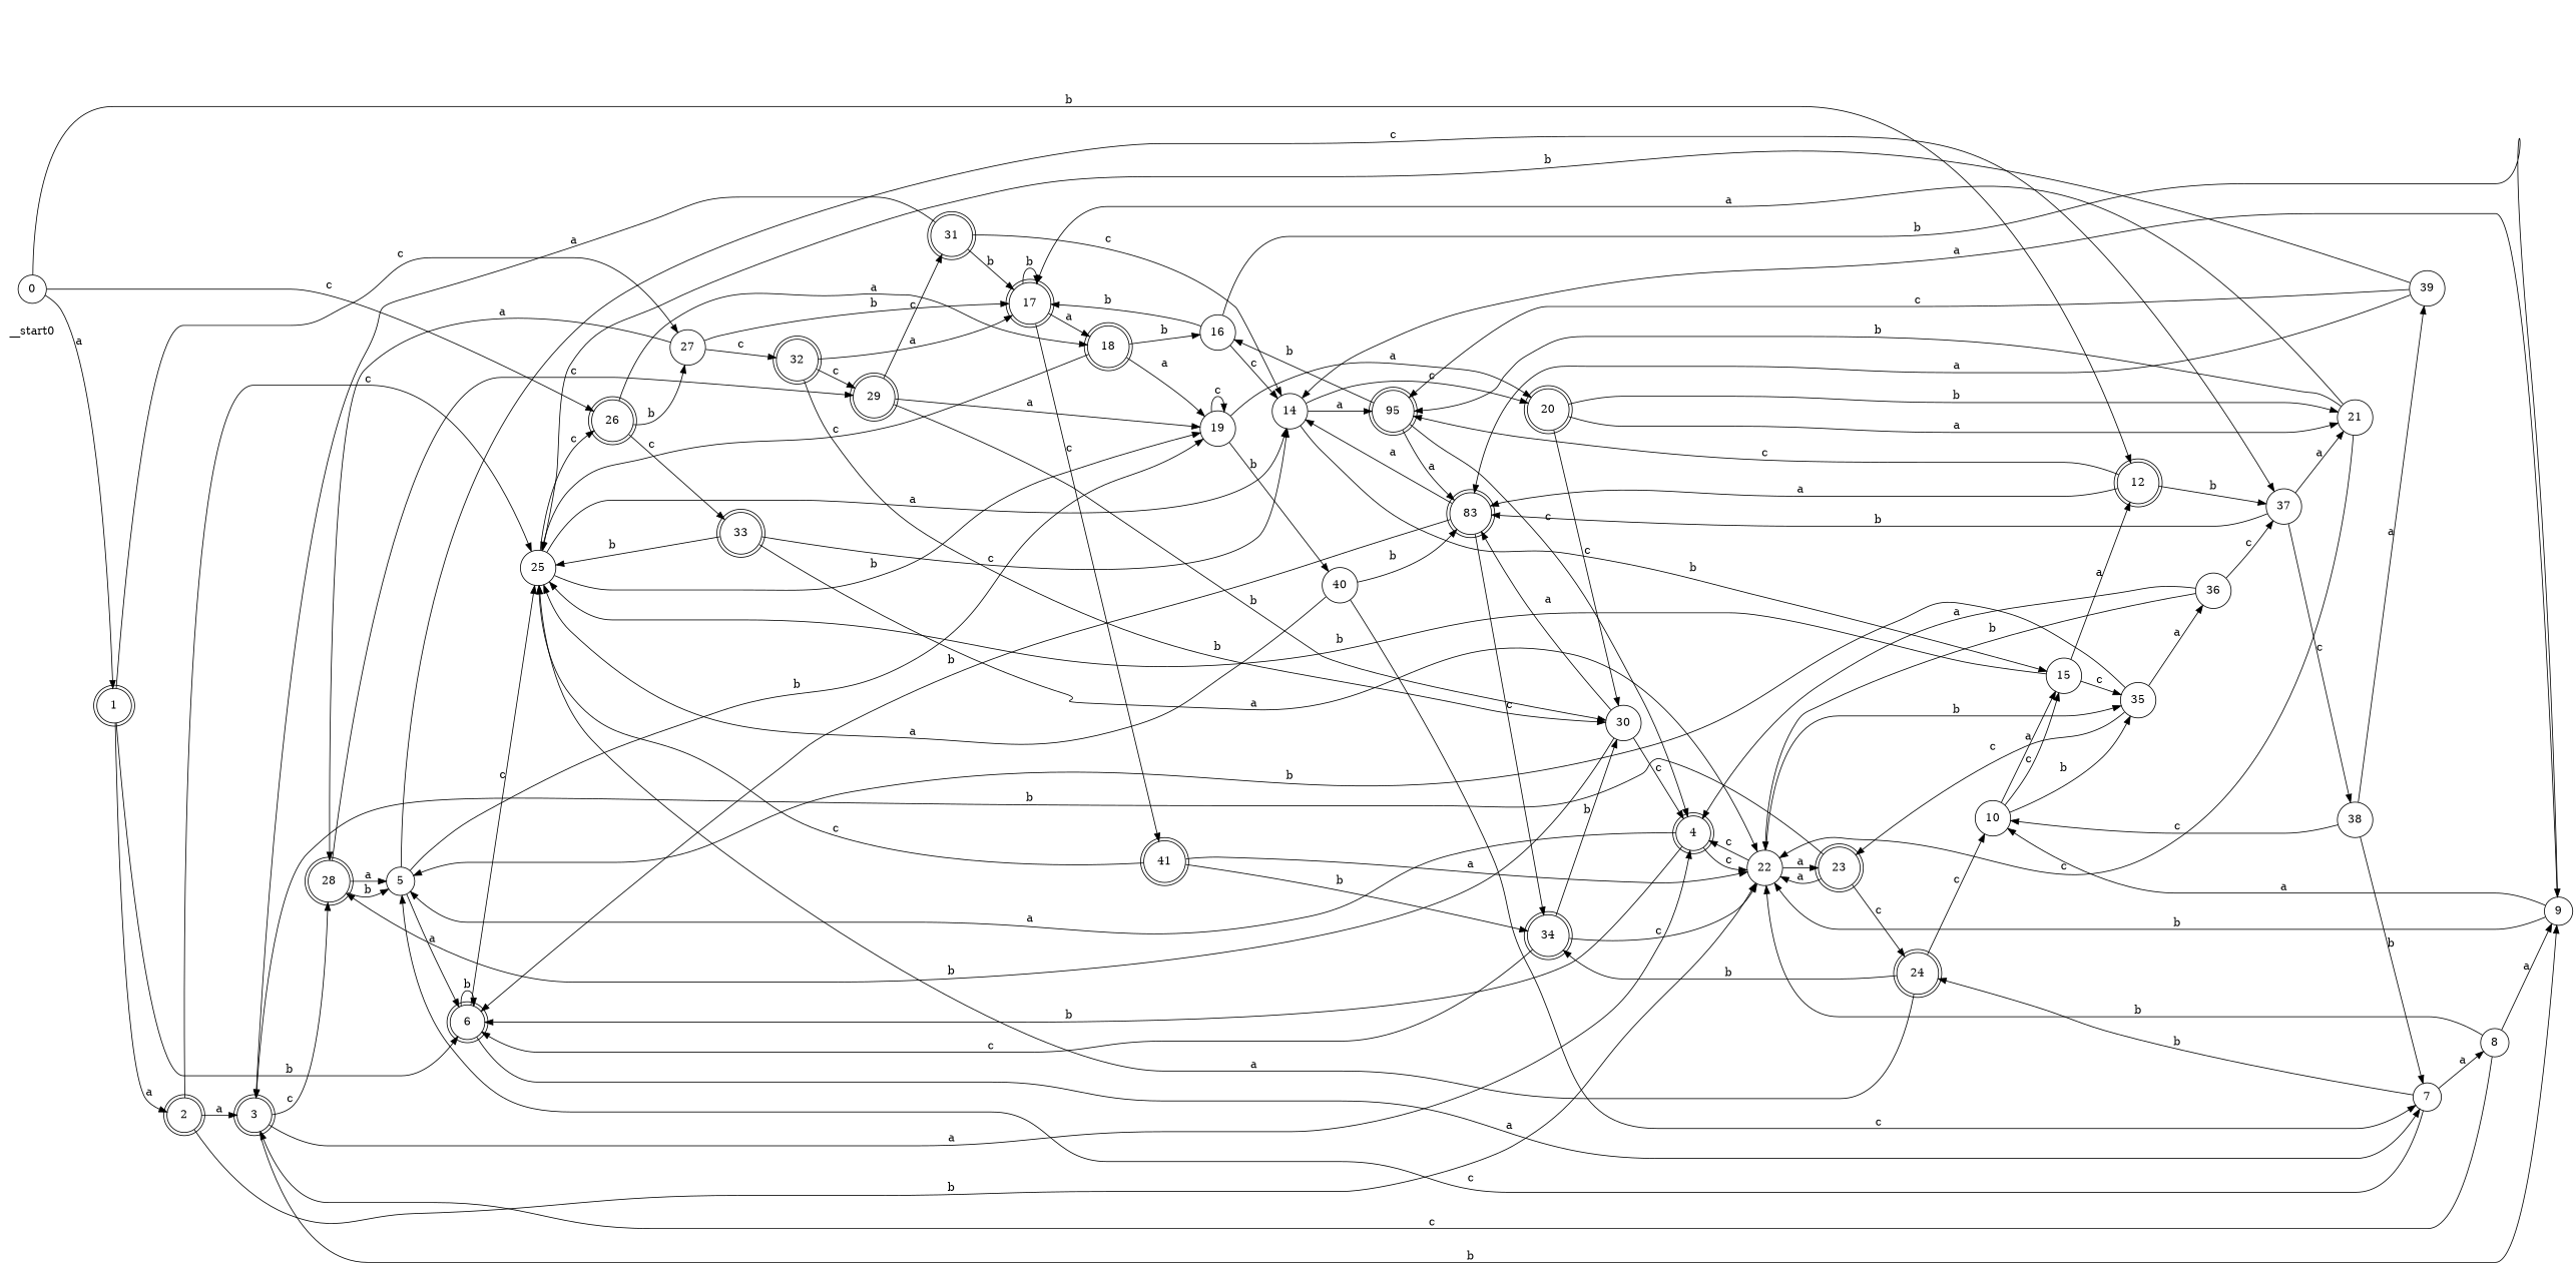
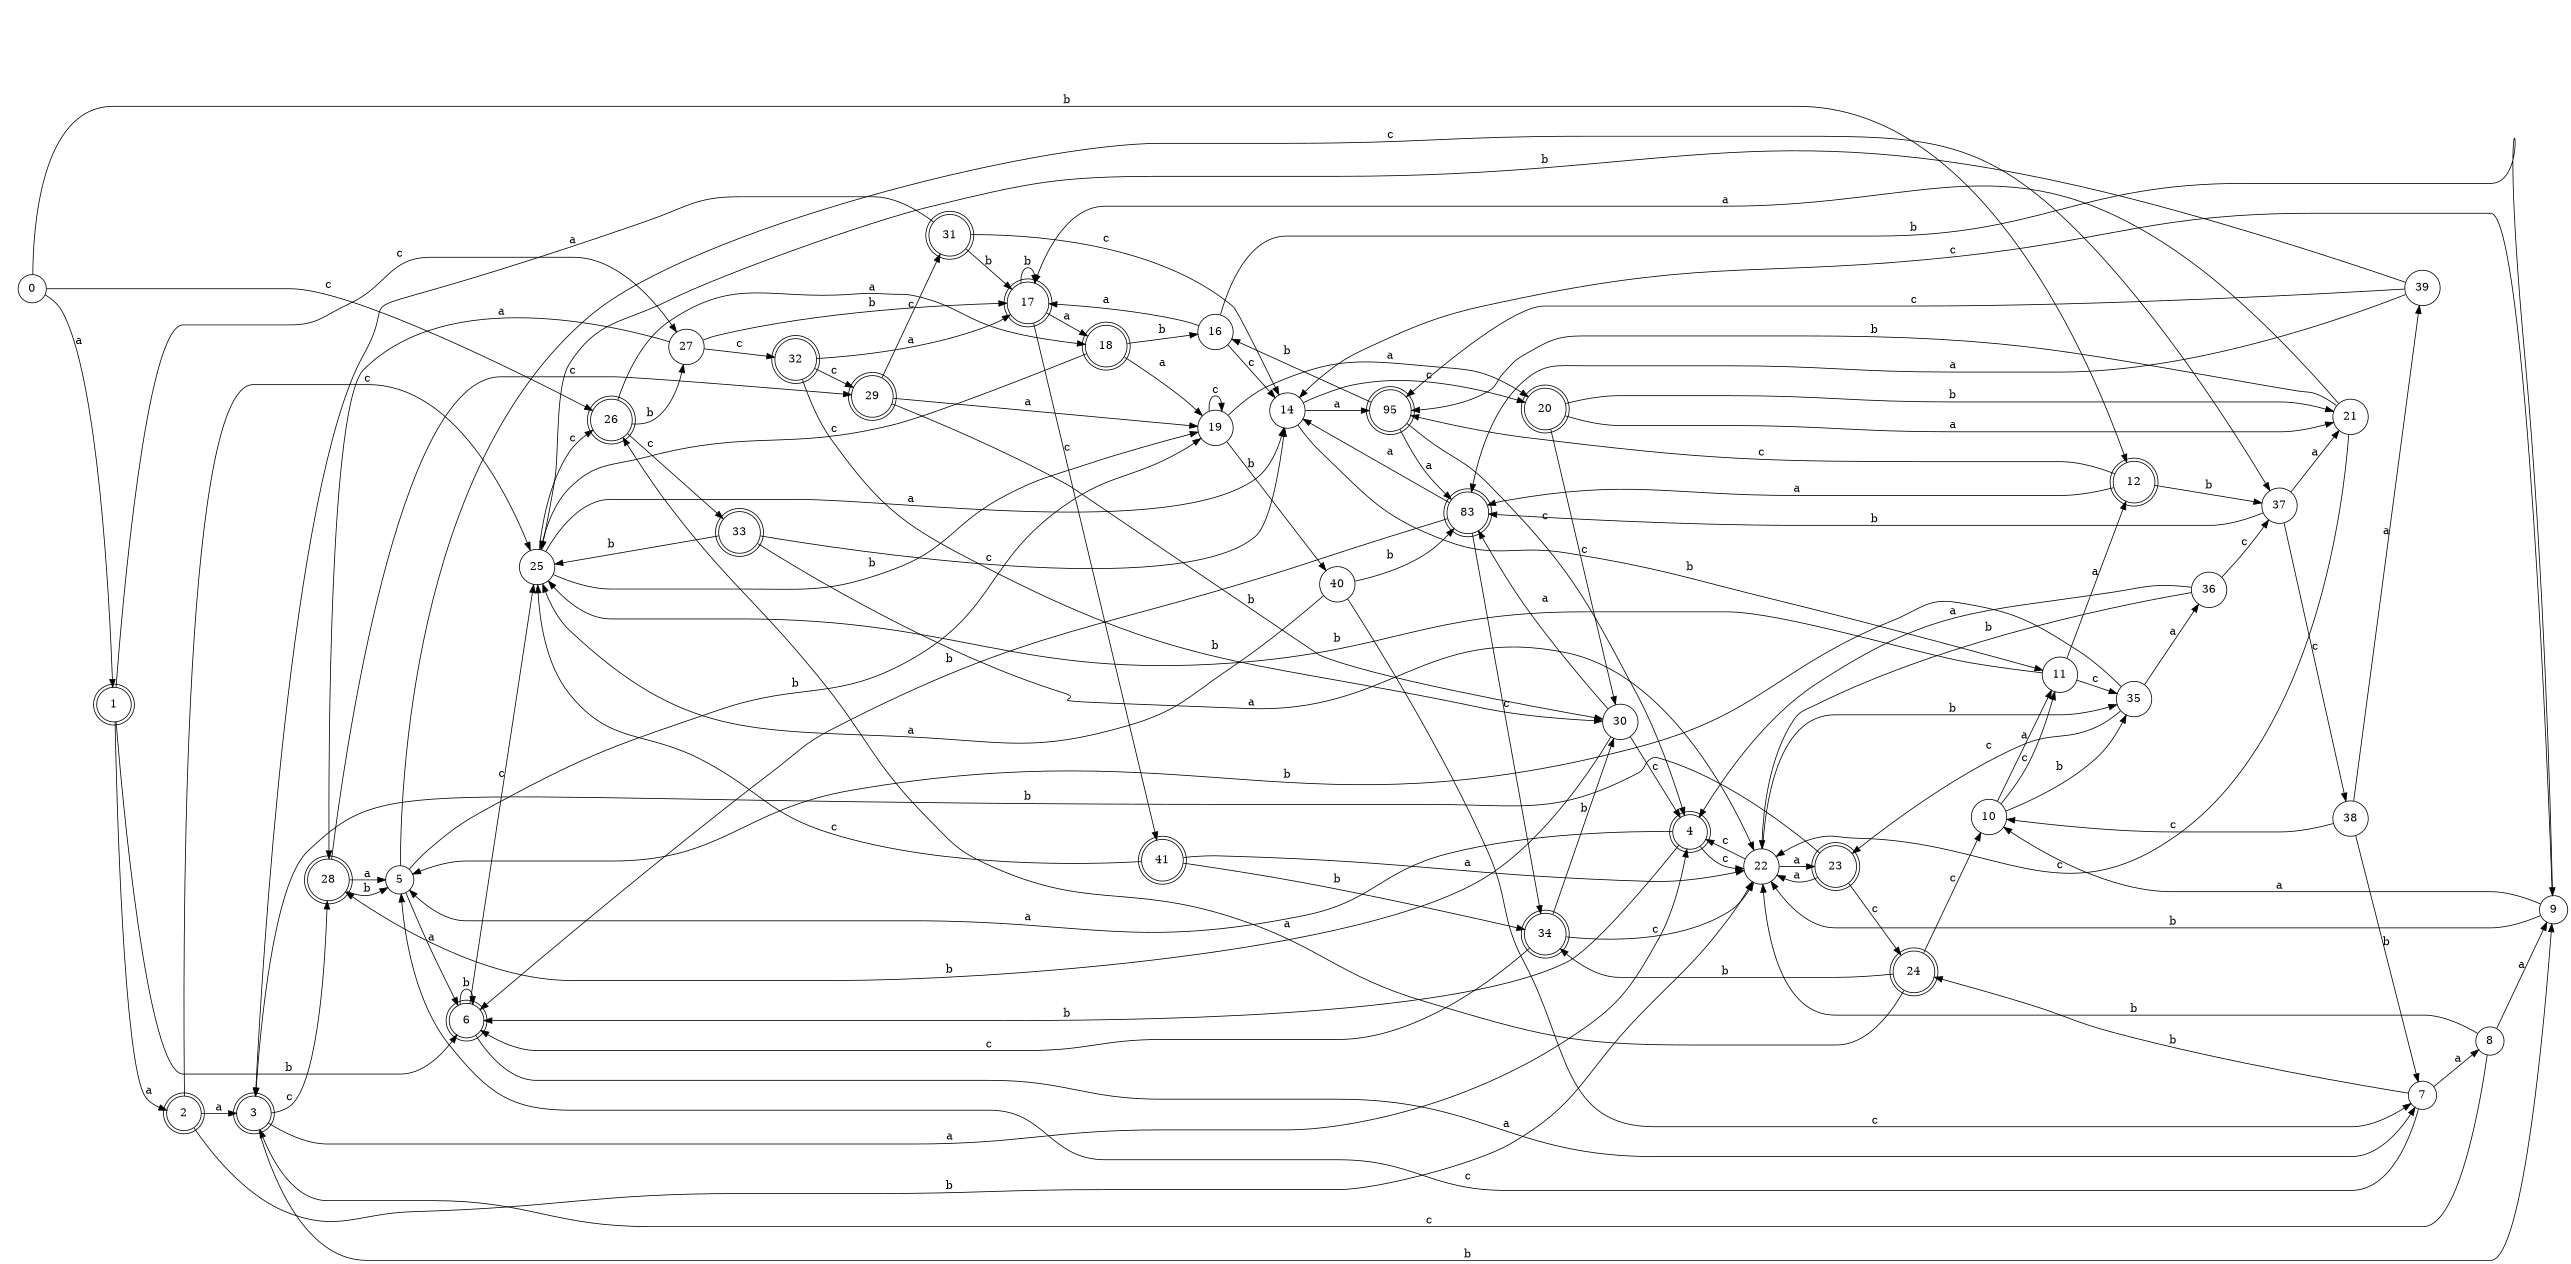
  digraph {
    rankdir=LR
    node [shape=circle color=black fillcolor=white style=filled]
-   __start0 [shape=none color="" fillcolor="" style=""]
    n2 [label=0]
    n3 [label=1 shape=doublecircle style="rounded,filled"]
    n4 [label=12 shape=doublecircle style="rounded,filled"]
    n5 [label=26 shape=doublecircle style="rounded,filled"]
    n6 [label=2 shape=doublecircle style="rounded,filled"]
    n7 [label=6 shape=doublecircle style="rounded,filled"]
    n8 [label=27]
    n9 [label=37]
    n10 [label=83 shape=doublecircle style="rounded,filled"]
    n11 [label=95 shape=doublecircle style="rounded,filled"]
    n12 [label=18 shape=doublecircle style="rounded,filled"]
    n13 [label=33 shape=doublecircle style="rounded,filled"]
    n14 [label=3 shape=doublecircle style="rounded,filled"]
    n15 [label=22]
    n16 [label=25]
    n17 [label=7]
    n18 [label=28 shape=doublecircle style="rounded,filled"]
    n19 [label=17 shape=doublecircle style="rounded,filled"]
    n20 [label=32 shape=doublecircle style="rounded,filled"]
    n21 [label=4 shape=doublecircle style="rounded,filled"]
    n22 [label=9]
    n23 [label=35]
    n24 [label=23 shape=doublecircle style="rounded,filled"]
    n25 [label=19]
    n26 [label=14]
    n27 [label=5]
    n28 [label=10]
    n29 [label=29 shape=doublecircle style="rounded,filled"]
    n30 [label=20 shape=doublecircle style="rounded,filled"]
    n31 [label=40]
    n32 [label=21]
    n33 [label=38]
    n34 [label=8]
    n35 [label=24 shape=doublecircle style="rounded,filled"]
    n36 [label=34 shape=doublecircle style="rounded,filled"]
-   n37 [label=15]
+   n37 [label=11]
    n38 [label=36]
    n39 [label=16]
    n40 [label=30]
    n41 [label=41 shape=doublecircle style="rounded,filled"]
    n42 [label=31 shape=doublecircle style="rounded,filled"]
    n43 [label=39]
    n2 -> n3 [label=a]
    n2 -> n4 [label=b]
    n2 -> n5 [label=c]
    n3 -> n6 [label=a]
    n3 -> n7 [label=b]
    n3 -> n8 [label=c]
    n4 -> n9 [label=b]
    n4 -> n10 [label=a]
    n4 -> n11 [label=c]
    n5 -> n8 [label=b]
    n5 -> n12 [label=a]
    n5 -> n13 [label=c]
    n6 -> n14 [label=a]
    n6 -> n15 [label=b]
    n6 -> n16 [label=c]
    n7 -> n7 [label=b]
    n7 -> n16 [label=c]
    n7 -> n17 [label=a]
    n8 -> n18 [label=a]
    n8 -> n19 [label=b]
    n8 -> n20 [label=c]
    n9 -> n10 [label=b]
    n9 -> n32 [label=a]
    n9 -> n33 [label=c]
    n10 -> n7 [label=b]
    n10 -> n26 [label=a]
    n10 -> n36 [label=c]
    n11 -> n10 [label=a]
    n11 -> n21 [label=c]
    n11 -> n39 [label=b]
    n12 -> n16 [label=c]
    n12 -> n25 [label=a]
    n12 -> n39 [label=b]
    n13 -> n15 [label=a]
    n13 -> n16 [label=b]
    n13 -> n26 [label=c]
    n14 -> n18 [label=c]
    n14 -> n21 [label=a]
    n14 -> n22 [label=b]
    n15 -> n21 [label=c]
    n15 -> n23 [label=b]
    n15 -> n24 [label=a]
    n16 -> n5 [label=c]
    n16 -> n25 [label=b]
    n16 -> n26 [label=a]
    n17 -> n27 [label=c]
    n17 -> n34 [label=a]
    n17 -> n35 [label=b]
    n18 -> n27 [label=a]
    n18 -> n27 [label=b]
    n18 -> n29 [label=c]
    n19 -> n12 [label=a]
    n19 -> n19 [label=b]
    n19 -> n41 [label=c]
    n20 -> n19 [label=a]
    n20 -> n29 [label=c]
    n20 -> n40 [label=b]
    n21 -> n7 [label=b]
    n21 -> n15 [label=c]
    n21 -> n27 [label=a]
    n22 -> n15 [label=b]
-   n22 -> n26 [label=a]
+   n22 -> n26 [label=c]
    n22 -> n28 [label=a]
    n23 -> n24 [label=c]
    n23 -> n27 [label=b]
    n23 -> n38 [label=a]
    n24 -> n14 [label=b]
    n24 -> n15 [label=a]
    n24 -> n35 [label=c]
    n25 -> n25 [label=c]
    n25 -> n30 [label=a]
    n25 -> n31 [label=b]
    n26 -> n11 [label=a]
    n26 -> n30 [label=c]
    n26 -> n37 [label=b]
    n27 -> n7 [label=a]
    n27 -> n9 [label=c]
    n27 -> n25 [label=b]
    n28 -> n23 [label=b]
    n28 -> n37 [label=a]
    n28 -> n37 [label=c]
    n29 -> n25 [label=a]
    n29 -> n40 [label=b]
    n29 -> n42 [label=c]
    n30 -> n32 [label=a]
    n30 -> n32 [label=b]
    n30 -> n40 [label=c]
    n31 -> n10 [label=b]
    n31 -> n16 [label=a]
    n31 -> n17 [label=c]
    n32 -> n11 [label=b]
    n32 -> n15 [label=c]
    n32 -> n19 [label=a]
    n33 -> n17 [label=b]
    n33 -> n28 [label=c]
    n33 -> n43 [label=a]
    n34 -> n14 [label=c]
    n34 -> n15 [label=b]
    n34 -> n22 [label=a]
-   n35 -> n16 [label=a]
+   n35 -> n5 [label=a]
    n35 -> n28 [label=c]
    n35 -> n36 [label=b]
    n36 -> n7 [label=c]
    n36 -> n15 [label=c]
    n36 -> n40 [label=b]
    n37 -> n4 [label=a]
    n37 -> n16 [label=b]
    n37 -> n23 [label=c]
    n38 -> n9 [label=c]
    n38 -> n15 [label=b]
    n38 -> n21 [label=a]
-   n39 -> n19 [label=b]
+   n39 -> n19 [label=a]
    n39 -> n22 [label=b]
    n39 -> n26 [label=c]
    n40 -> n10 [label=a]
    n40 -> n18 [label=b]
    n40 -> n21 [label=c]
    n41 -> n15 [label=a]
    n41 -> n16 [label=c]
    n41 -> n36 [label=b]
    n42 -> n14 [label=a]
    n42 -> n19 [label=b]
    n42 -> n26 [label=c]
    n43 -> n10 [label=a]
    n43 -> n11 [label=c]
    n43 -> n16 [label=b]
  }
